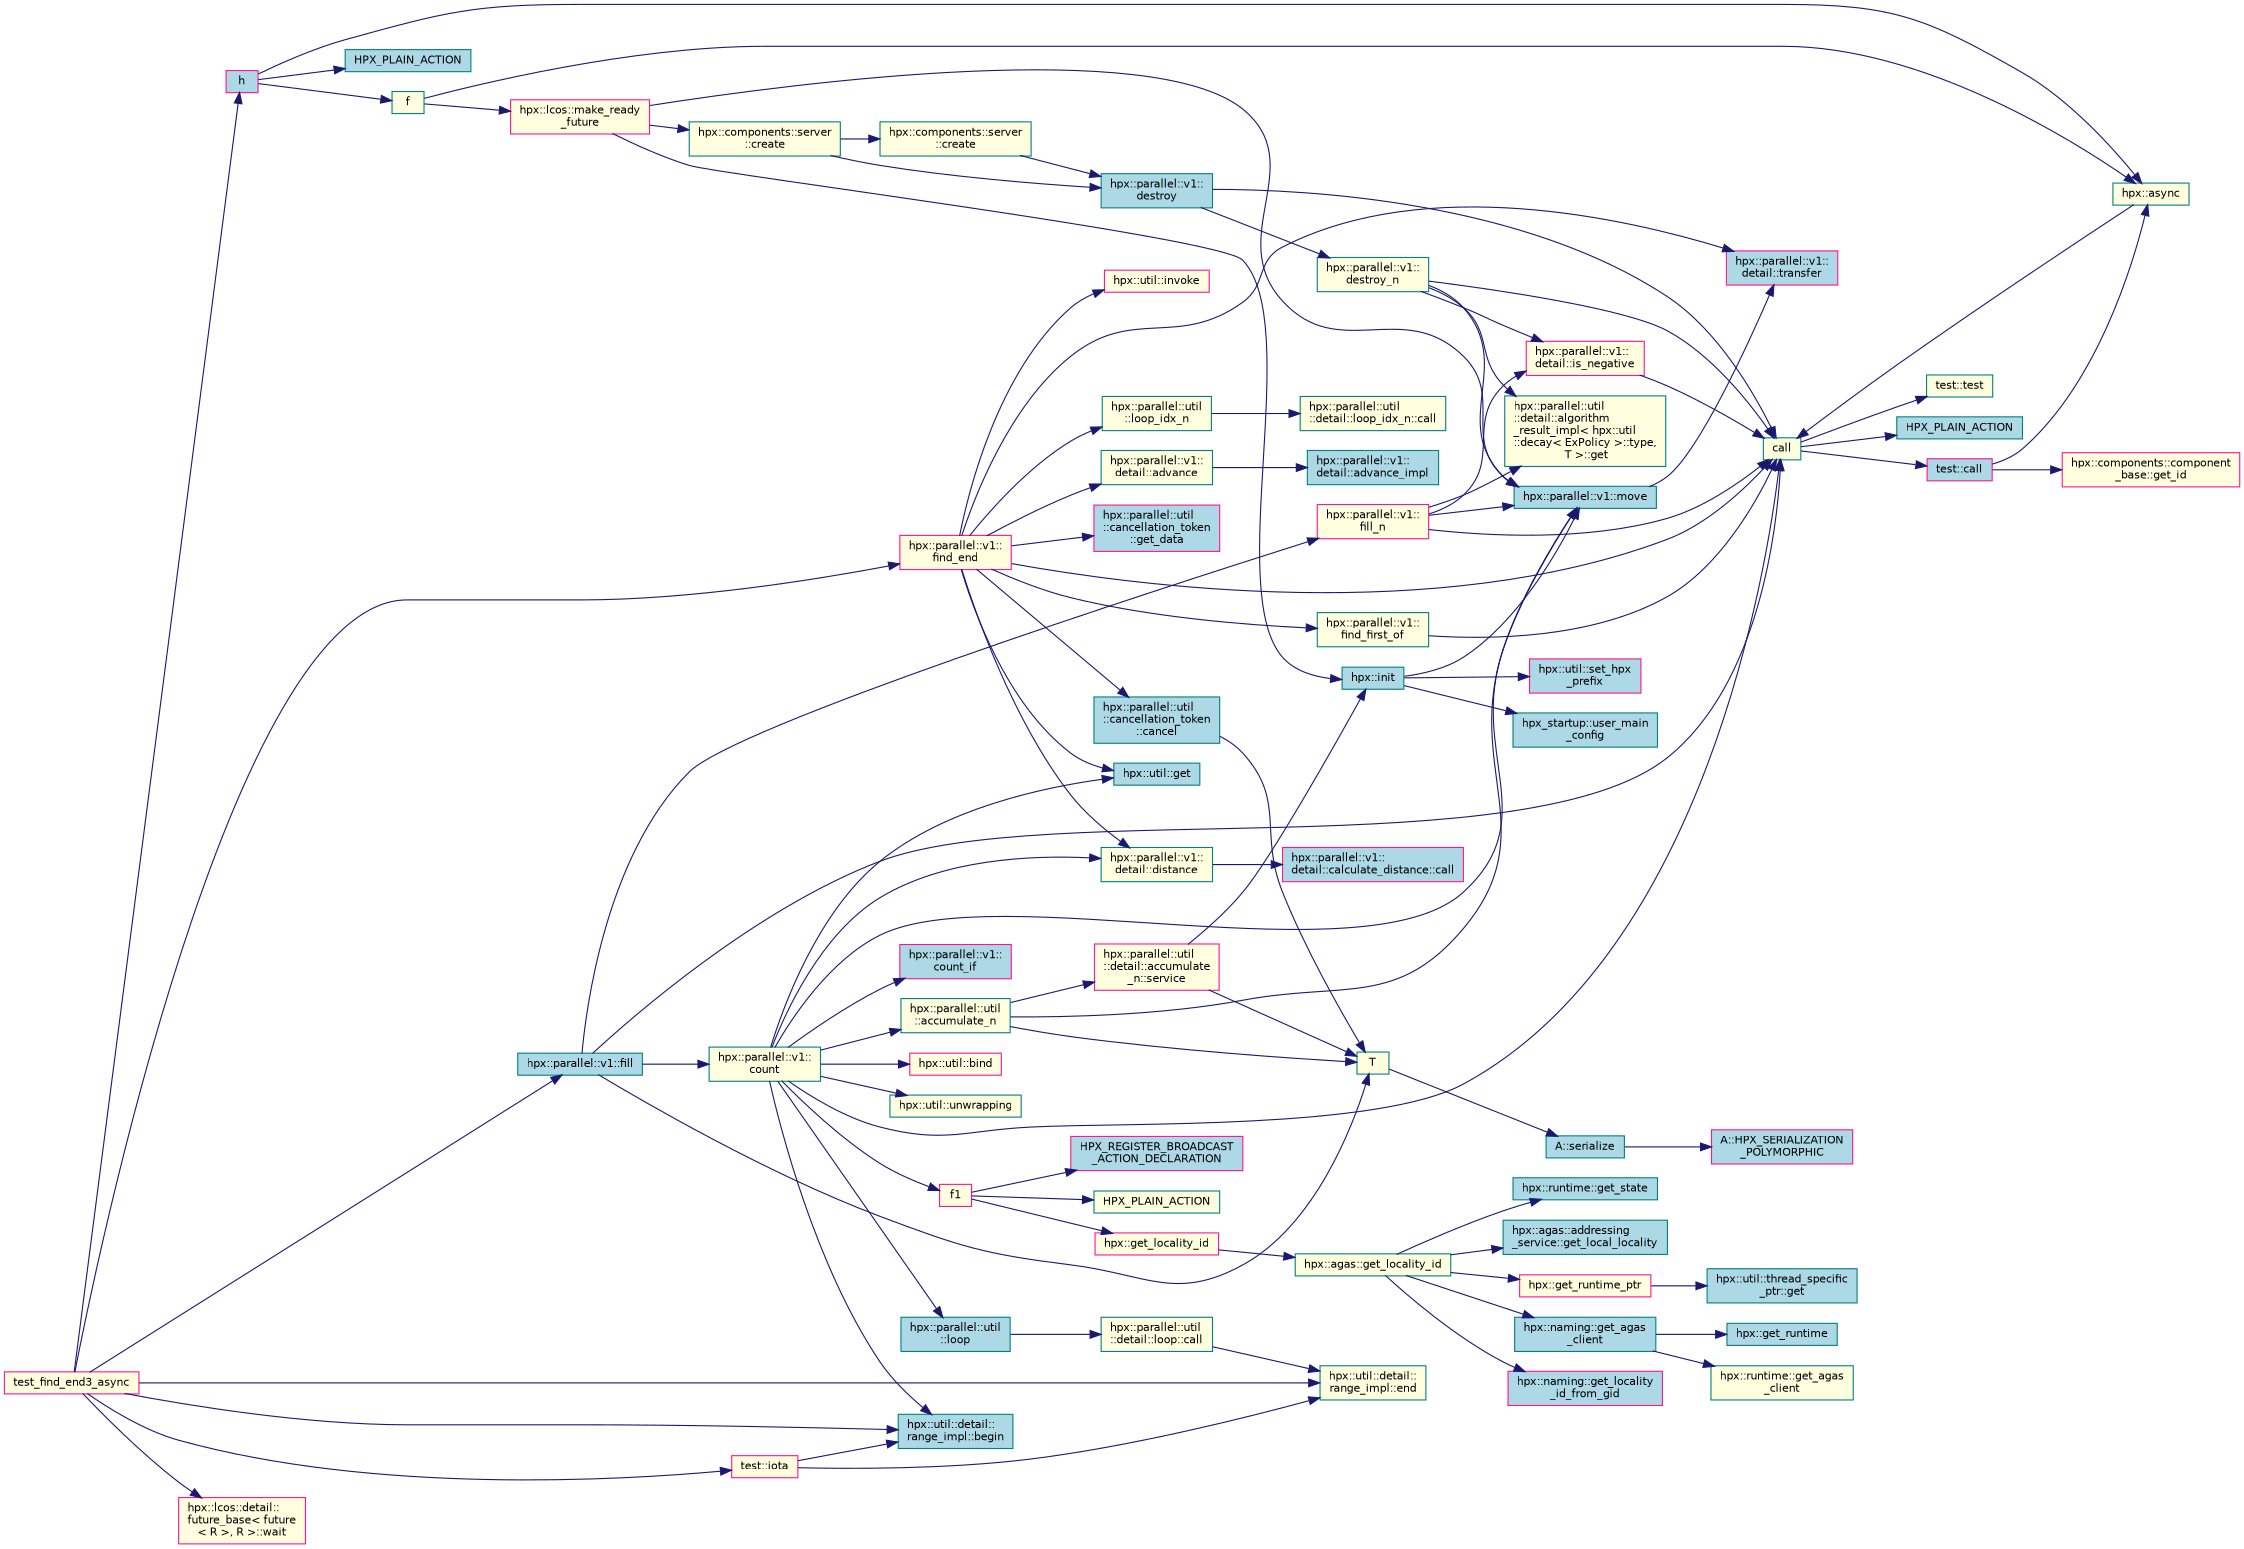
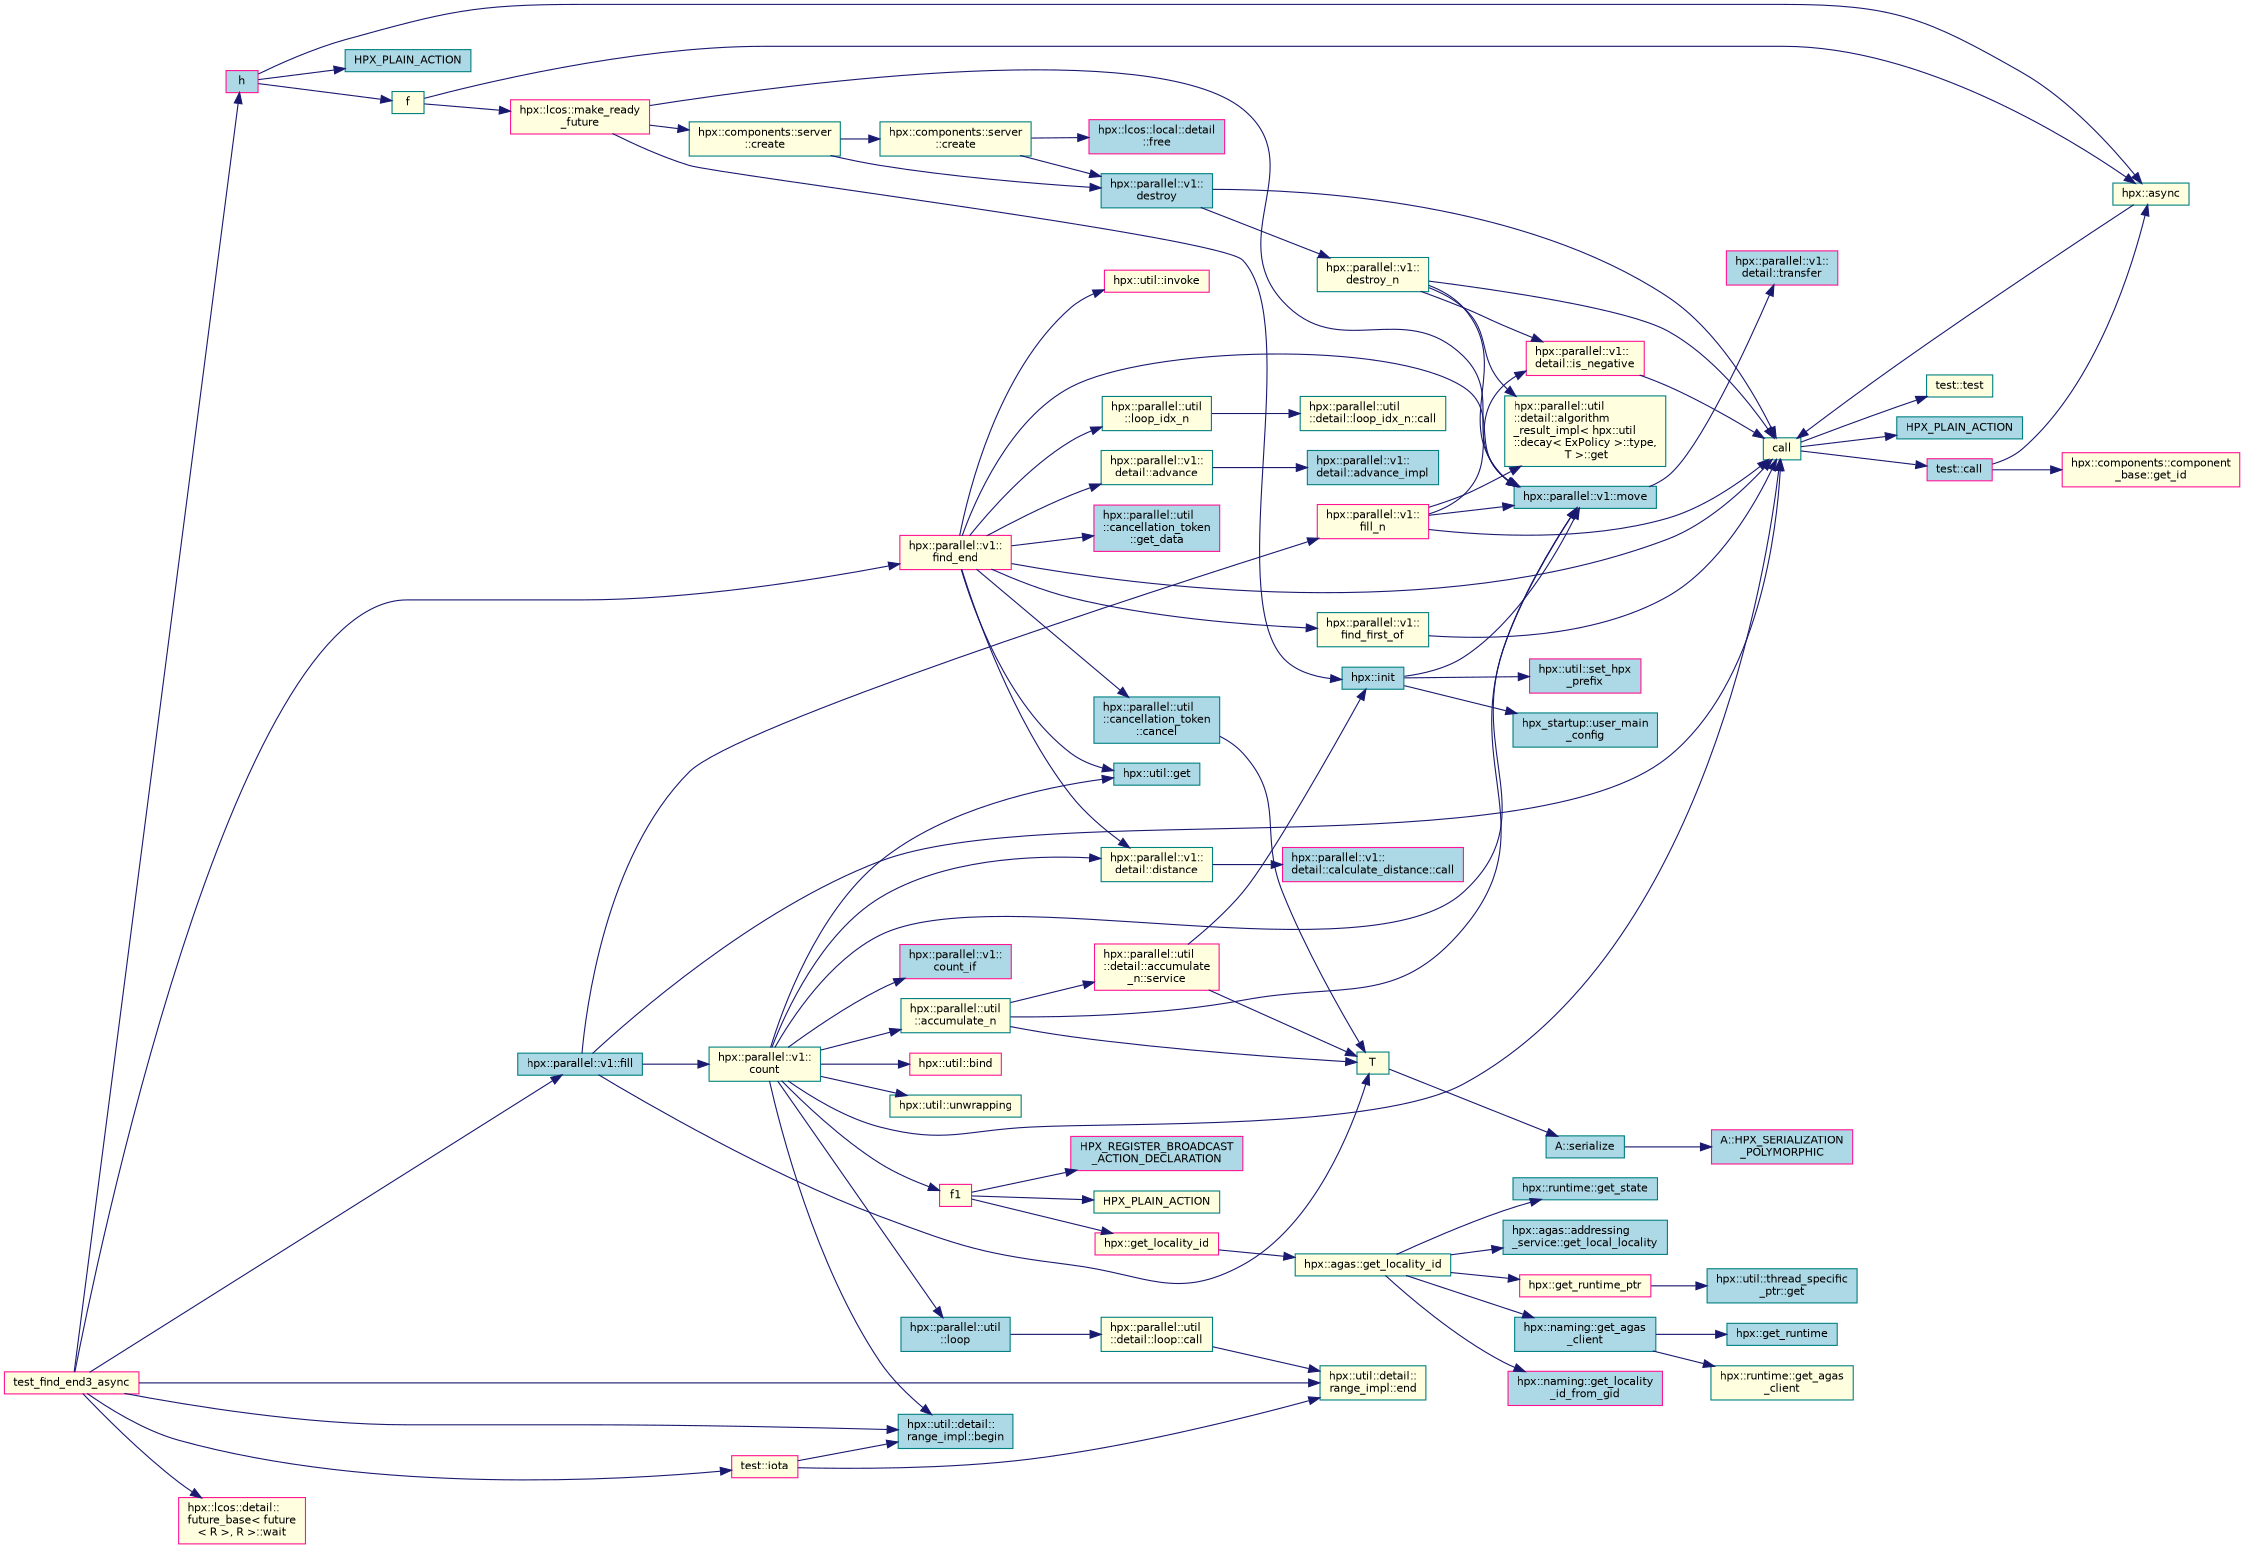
  digraph {
    rankdir=LR
    node [color=teal fillcolor=lightyellow fontname=Helvetica fontsize=10 shape=record style=filled]
    edge [color=midnightblue fontname=Helvetica fontsize=10 labelfontname=Helvetica labelfontsize=10 style=solid]
    n1 [color=deeppink fontcolor=black height=0.2 label=test_find_end3_async width=0.4]
    n2 [fillcolor=lightblue height=0.2 label="hpx::parallel::v1::fill" width=0.4]
    n3 [height=0.2 label="hpx::util::detail::\lrange_impl::end" width=0.4]
    n4 [fillcolor=lightblue height=0.2 label="hpx::util::detail::\lrange_impl::begin" width=0.4]
    n5 [color=deeppink height=0.2 label="test::iota" width=0.4]
    n6 [color=deeppink fillcolor=lightblue height=0.2 label=h width=0.4]
    n7 [color=deeppink height=0.2 label="hpx::parallel::v1::\lfind_end" width=0.4]
    n8 [color=deeppink height=0.2 label="hpx::lcos::detail::\lfuture_base\< future\l\< R \>, R \>::wait" width=0.4]
    n9 [color=deeppink height=0.2 label="hpx::parallel::v1::\lfill_n" width=0.4]
    n10 [height=0.2 label=call width=0.4]
    n11 [height=0.2 label="hpx::parallel::v1::\lcount" width=0.4]
    n12 [height=0.2 label=T width=0.4]
    n13 [height=0.2 label="hpx::async" width=0.4]
    n14 [height=0.2 label=f width=0.4]
    n15 [fillcolor=lightblue height=0.2 label=HPX_PLAIN_ACTION width=0.4]
    n16 [fillcolor=lightblue height=0.2 label="hpx::parallel::v1::move" width=0.4]
    n17 [fillcolor=lightblue height=0.2 label="hpx::util::get" width=0.4]
    n18 [height=0.2 label="hpx::parallel::v1::\ldetail::distance" width=0.4]
    n19 [height=0.2 label="hpx::parallel::v1::\lfind_first_of" width=0.4]
    n20 [color=deeppink height=0.2 label="hpx::util::invoke" width=0.4]
    n21 [height=0.2 label="hpx::parallel::util\l::loop_idx_n" width=0.4]
    n22 [fillcolor=lightblue height=0.2 label="hpx::parallel::util\l::cancellation_token\l::cancel" width=0.4]
    n23 [color=deeppink fillcolor=lightblue height=0.2 label="hpx::parallel::util\l::cancellation_token\l::get_data" width=0.4]
    n24 [height=0.2 label="hpx::parallel::v1::\ldetail::advance" width=0.4]
    n25 [color=deeppink height=0.2 label="hpx::parallel::v1::\ldetail::is_negative" width=0.4]
    n26 [height=0.2 label="hpx::parallel::util\l::detail::algorithm\l_result_impl\< hpx::util\l::decay\< ExPolicy \>::type,\l T \>::get" width=0.4]
    n27 [height=0.2 label="test::test" width=0.4]
    n28 [fillcolor=lightblue height=0.2 label=HPX_PLAIN_ACTION width=0.4]
    n29 [color=deeppink fillcolor=lightblue height=0.2 label="test::call" width=0.4]
    n30 [color=deeppink fillcolor=lightblue height=0.2 label="hpx::parallel::v1::\lcount_if" width=0.4]
    n31 [color=deeppink height=0.2 label=f1 width=0.4]
    n32 [fillcolor=lightblue height=0.2 label="hpx::parallel::util\l::loop" width=0.4]
    n33 [color=deeppink height=0.2 label="hpx::util::bind" width=0.4]
    n34 [height=0.2 label="hpx::util::unwrapping" width=0.4]
    n35 [height=0.2 label="hpx::parallel::util\l::accumulate_n" width=0.4]
    n36 [fillcolor=lightblue height=0.2 label="A::serialize" width=0.4]
    n37 [color=deeppink fillcolor=lightblue height=0.2 label="hpx::parallel::v1::\ldetail::transfer" width=0.4]
    n38 [color=deeppink height=0.2 label="hpx::components::component\l_base::get_id" width=0.4]
    n39 [color=deeppink height=0.2 label="hpx::get_locality_id" width=0.4]
    n40 [height=0.2 label=HPX_PLAIN_ACTION width=0.4]
    n41 [color=deeppink fillcolor=lightblue height=0.2 label="HPX_REGISTER_BROADCAST\l_ACTION_DECLARATION" width=0.4]
    n42 [height=0.2 label="hpx::parallel::util\l::detail::loop::call" width=0.4]
    n43 [color=deeppink fillcolor=lightblue height=0.2 label="hpx::parallel::v1::\ldetail::calculate_distance::call" width=0.4]
    n44 [color=deeppink height=0.2 label="hpx::parallel::util\l::detail::accumulate\l_n::service" width=0.4]
    n45 [height=0.2 label="hpx::agas::get_locality_id" width=0.4]
    n46 [color=deeppink height=0.2 label="hpx::get_runtime_ptr" width=0.4]
    n47 [fillcolor=lightblue height=0.2 label="hpx::runtime::get_state" width=0.4]
    n48 [fillcolor=lightblue height=0.2 label="hpx::naming::get_agas\l_client" width=0.4]
    n49 [fillcolor=lightblue height=0.2 label="hpx::agas::addressing\l_service::get_local_locality" width=0.4]
    n50 [color=deeppink fillcolor=lightblue height=0.2 label="hpx::naming::get_locality\l_id_from_gid" width=0.4]
    n51 [fillcolor=lightblue height=0.2 label="hpx::util::thread_specific\l_ptr::get" width=0.4]
    n52 [fillcolor=lightblue height=0.2 label="hpx::get_runtime" width=0.4]
    n53 [height=0.2 label="hpx::runtime::get_agas\l_client" width=0.4]
    n54 [fillcolor=lightblue height=0.2 label="hpx::init" width=0.4]
    n55 [color=deeppink fillcolor=lightblue height=0.2 label="hpx::util::set_hpx\l_prefix" width=0.4]
    n56 [fillcolor=lightblue height=0.2 label="hpx_startup::user_main\l_config" width=0.4]
    n57 [color=deeppink fillcolor=lightblue height=0.2 label="A::HPX_SERIALIZATION\l_POLYMORPHIC" width=0.4]
    n58 [color=deeppink height=0.2 label="hpx::lcos::make_ready\l_future" width=0.4]
    n59 [height=0.2 label="hpx::components::server\l::create" width=0.4]
    n60 [height=0.2 label="hpx::components::server\l::create" width=0.4]
    n61 [fillcolor=lightblue height=0.2 label="hpx::parallel::v1::\ldestroy" width=0.4]
+   n62 [color=deeppink fillcolor=lightblue height=0.2 label="hpx::lcos::local::detail\l::free" width=0.4]
    n63 [height=0.2 label="hpx::parallel::v1::\ldestroy_n" width=0.4]
    n64 [height=0.2 label="hpx::parallel::util\l::detail::loop_idx_n::call" width=0.4]
    n65 [fillcolor=lightblue height=0.2 label="hpx::parallel::v1::\ldetail::advance_impl" width=0.4]
    n1 -> n2
    n1 -> n3
    n1 -> n4
    n1 -> n5
    n1 -> n6
    n1 -> n7
    n1 -> n8
    n2 -> n9
    n2 -> n10
    n2 -> n11
    n2 -> n12
    n5 -> n3
    n5 -> n4
    n6 -> n13
    n6 -> n14
    n6 -> n15
    n7 -> n10
-   n7 -> n37
+   n7 -> n16
    n7 -> n17
    n7 -> n18
    n7 -> n19
    n7 -> n20
    n7 -> n21
    n7 -> n22
    n7 -> n23
    n7 -> n24
    n9 -> n10
    n9 -> n16
    n9 -> n25
    n9 -> n26
    n10 -> n27
    n10 -> n28
    n10 -> n29
    n11 -> n4
    n11 -> n10
    n11 -> n16
    n11 -> n17
    n11 -> n18
    n11 -> n30
    n11 -> n31
    n11 -> n32
    n11 -> n33
    n11 -> n34
    n11 -> n35
    n12 -> n36
    n13 -> n10
    n14 -> n13
    n14 -> n58
    n16 -> n37
    n18 -> n43
    n19 -> n10
    n21 -> n64
    n22 -> n12
    n24 -> n65
    n25 -> n10
    n29 -> n13
    n29 -> n38
    n31 -> n39
    n31 -> n40
    n31 -> n41
    n32 -> n42
    n35 -> n12
    n35 -> n16
    n35 -> n44
    n36 -> n57
    n39 -> n45
    n42 -> n3
    n44 -> n12
    n44 -> n54
    n45 -> n46
    n45 -> n47
    n45 -> n48
    n45 -> n49
    n45 -> n50
    n46 -> n51
    n48 -> n52
    n48 -> n53
    n54 -> n16
    n54 -> n55
    n54 -> n56
    n58 -> n16
    n58 -> n54
    n58 -> n59
    n59 -> n60
    n59 -> n61
    n60 -> n61
+   n60 -> n62
    n61 -> n10
    n61 -> n63
    n63 -> n10
    n63 -> n16
    n63 -> n25
    n63 -> n26
  }
